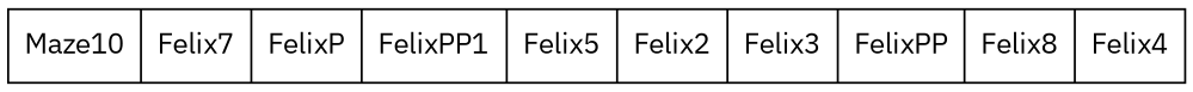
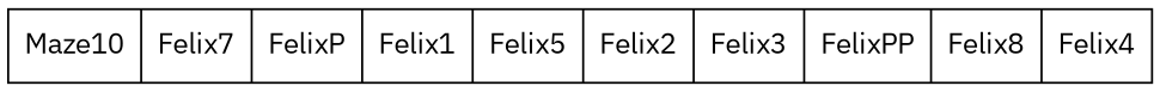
  digraph {
    fontname="IBM Plex Sans"
-   n1 [label="Maze10|Felix7|FelixP|FelixPP1|Felix5|Felix2|Felix3|FelixPP|Felix8|Felix4" shape=record fontname="IBM Plex Sans"]
+   n1 [label="Maze10|Felix7|FelixP|Felix1|Felix5|Felix2|Felix3|FelixPP|Felix8|Felix4" shape=record fontname="IBM Plex Sans"]
  }
